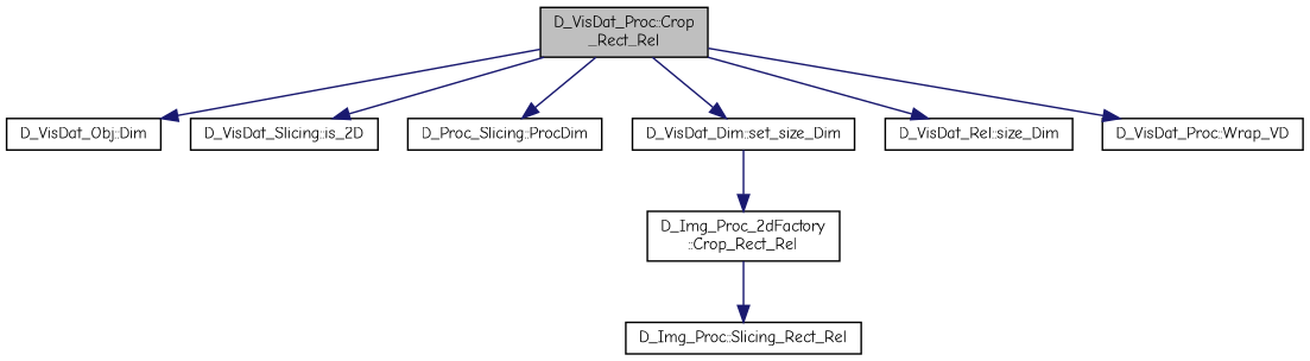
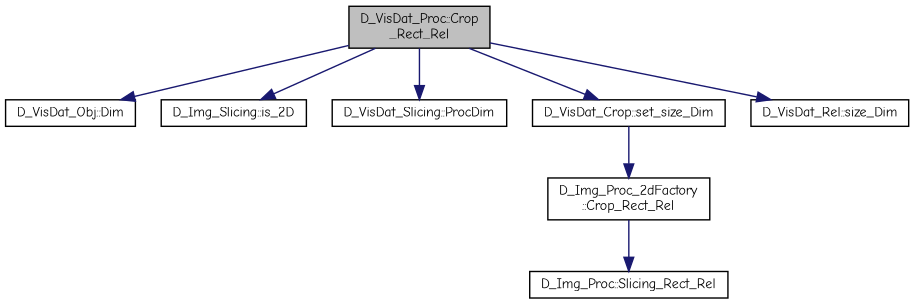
  digraph {
    fontname="Comic Neue"
    rankdir=TB
    node [color=black fillcolor=white fontname="Comic Neue" fontsize=10 shape=record style=filled]
    edge [color=midnightblue fontname="Comic Neue" fontsize=10 labelfontname=Helvetica labelfontsize=10 style=solid]
    n1 [fillcolor=grey75 fontcolor=black height=0.2 label="D_VisDat_Proc::Crop\l_Rect_Rel" width=0.4]
    n2 [height=0.2 label="D_VisDat_Obj::Dim" width=0.4]
-   n3 [height=0.2 label="D_VisDat_Slicing::is_2D" width=0.4]
-   n4 [height=0.2 label="D_Proc_Slicing::ProcDim" width=0.4]
-   n5 [height=0.2 label="D_VisDat_Dim::set_size_Dim" width=0.4]
+   n3 [height=0.2 label="D_Img_Slicing::is_2D" width=0.4]
+   n4 [height=0.2 label="D_VisDat_Slicing::ProcDim" width=0.4]
+   n5 [height=0.2 label="D_VisDat_Crop::set_size_Dim" width=0.4]
    n6 [height=0.2 label="D_VisDat_Rel::size_Dim" width=0.4]
-   n7 [height=0.2 label="D_VisDat_Proc::Wrap_VD" width=0.4]
    n8 [height=0.2 label="D_Img_Proc_2dFactory\l::Crop_Rect_Rel" width=0.4]
    n9 [height=0.2 label="D_Img_Proc::Slicing_Rect_Rel" width=0.4]
    n1 -> n2
    n1 -> n3
    n1 -> n4
    n1 -> n5
    n1 -> n6
-   n1 -> n7
    n5 -> n8
    n8 -> n9
  }
